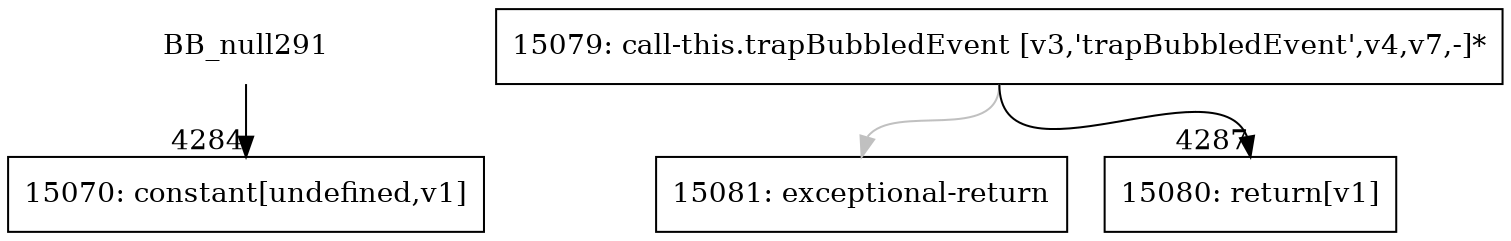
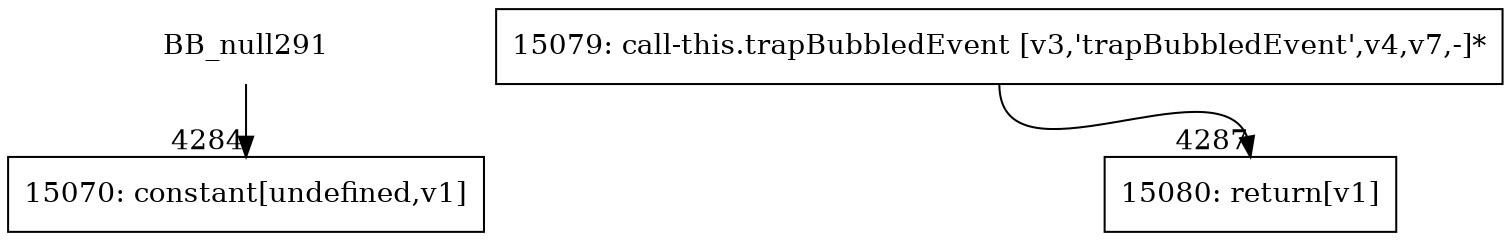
  digraph {
    rankdir=TD
    node [shape=record]
    edge [headport=n tailport=s]
    n1 [label=BB_null291 shape=none]
    n2 [label="{15070: constant[undefined,v1]}"]
    n3 [label="{15079: call-this.trapBubbledEvent [v3,'trapBubbledEvent',v4,v7,-]*}"]
-   n4 [label="{15081: exceptional-return}"]
    n5 [label="{15080: return[v1]}"]
    n1 -> n2 [headlabel="    4284"]
-   n3 -> n4 [color=gray]
    n3 -> n5 [headlabel="      4287"]
  }
